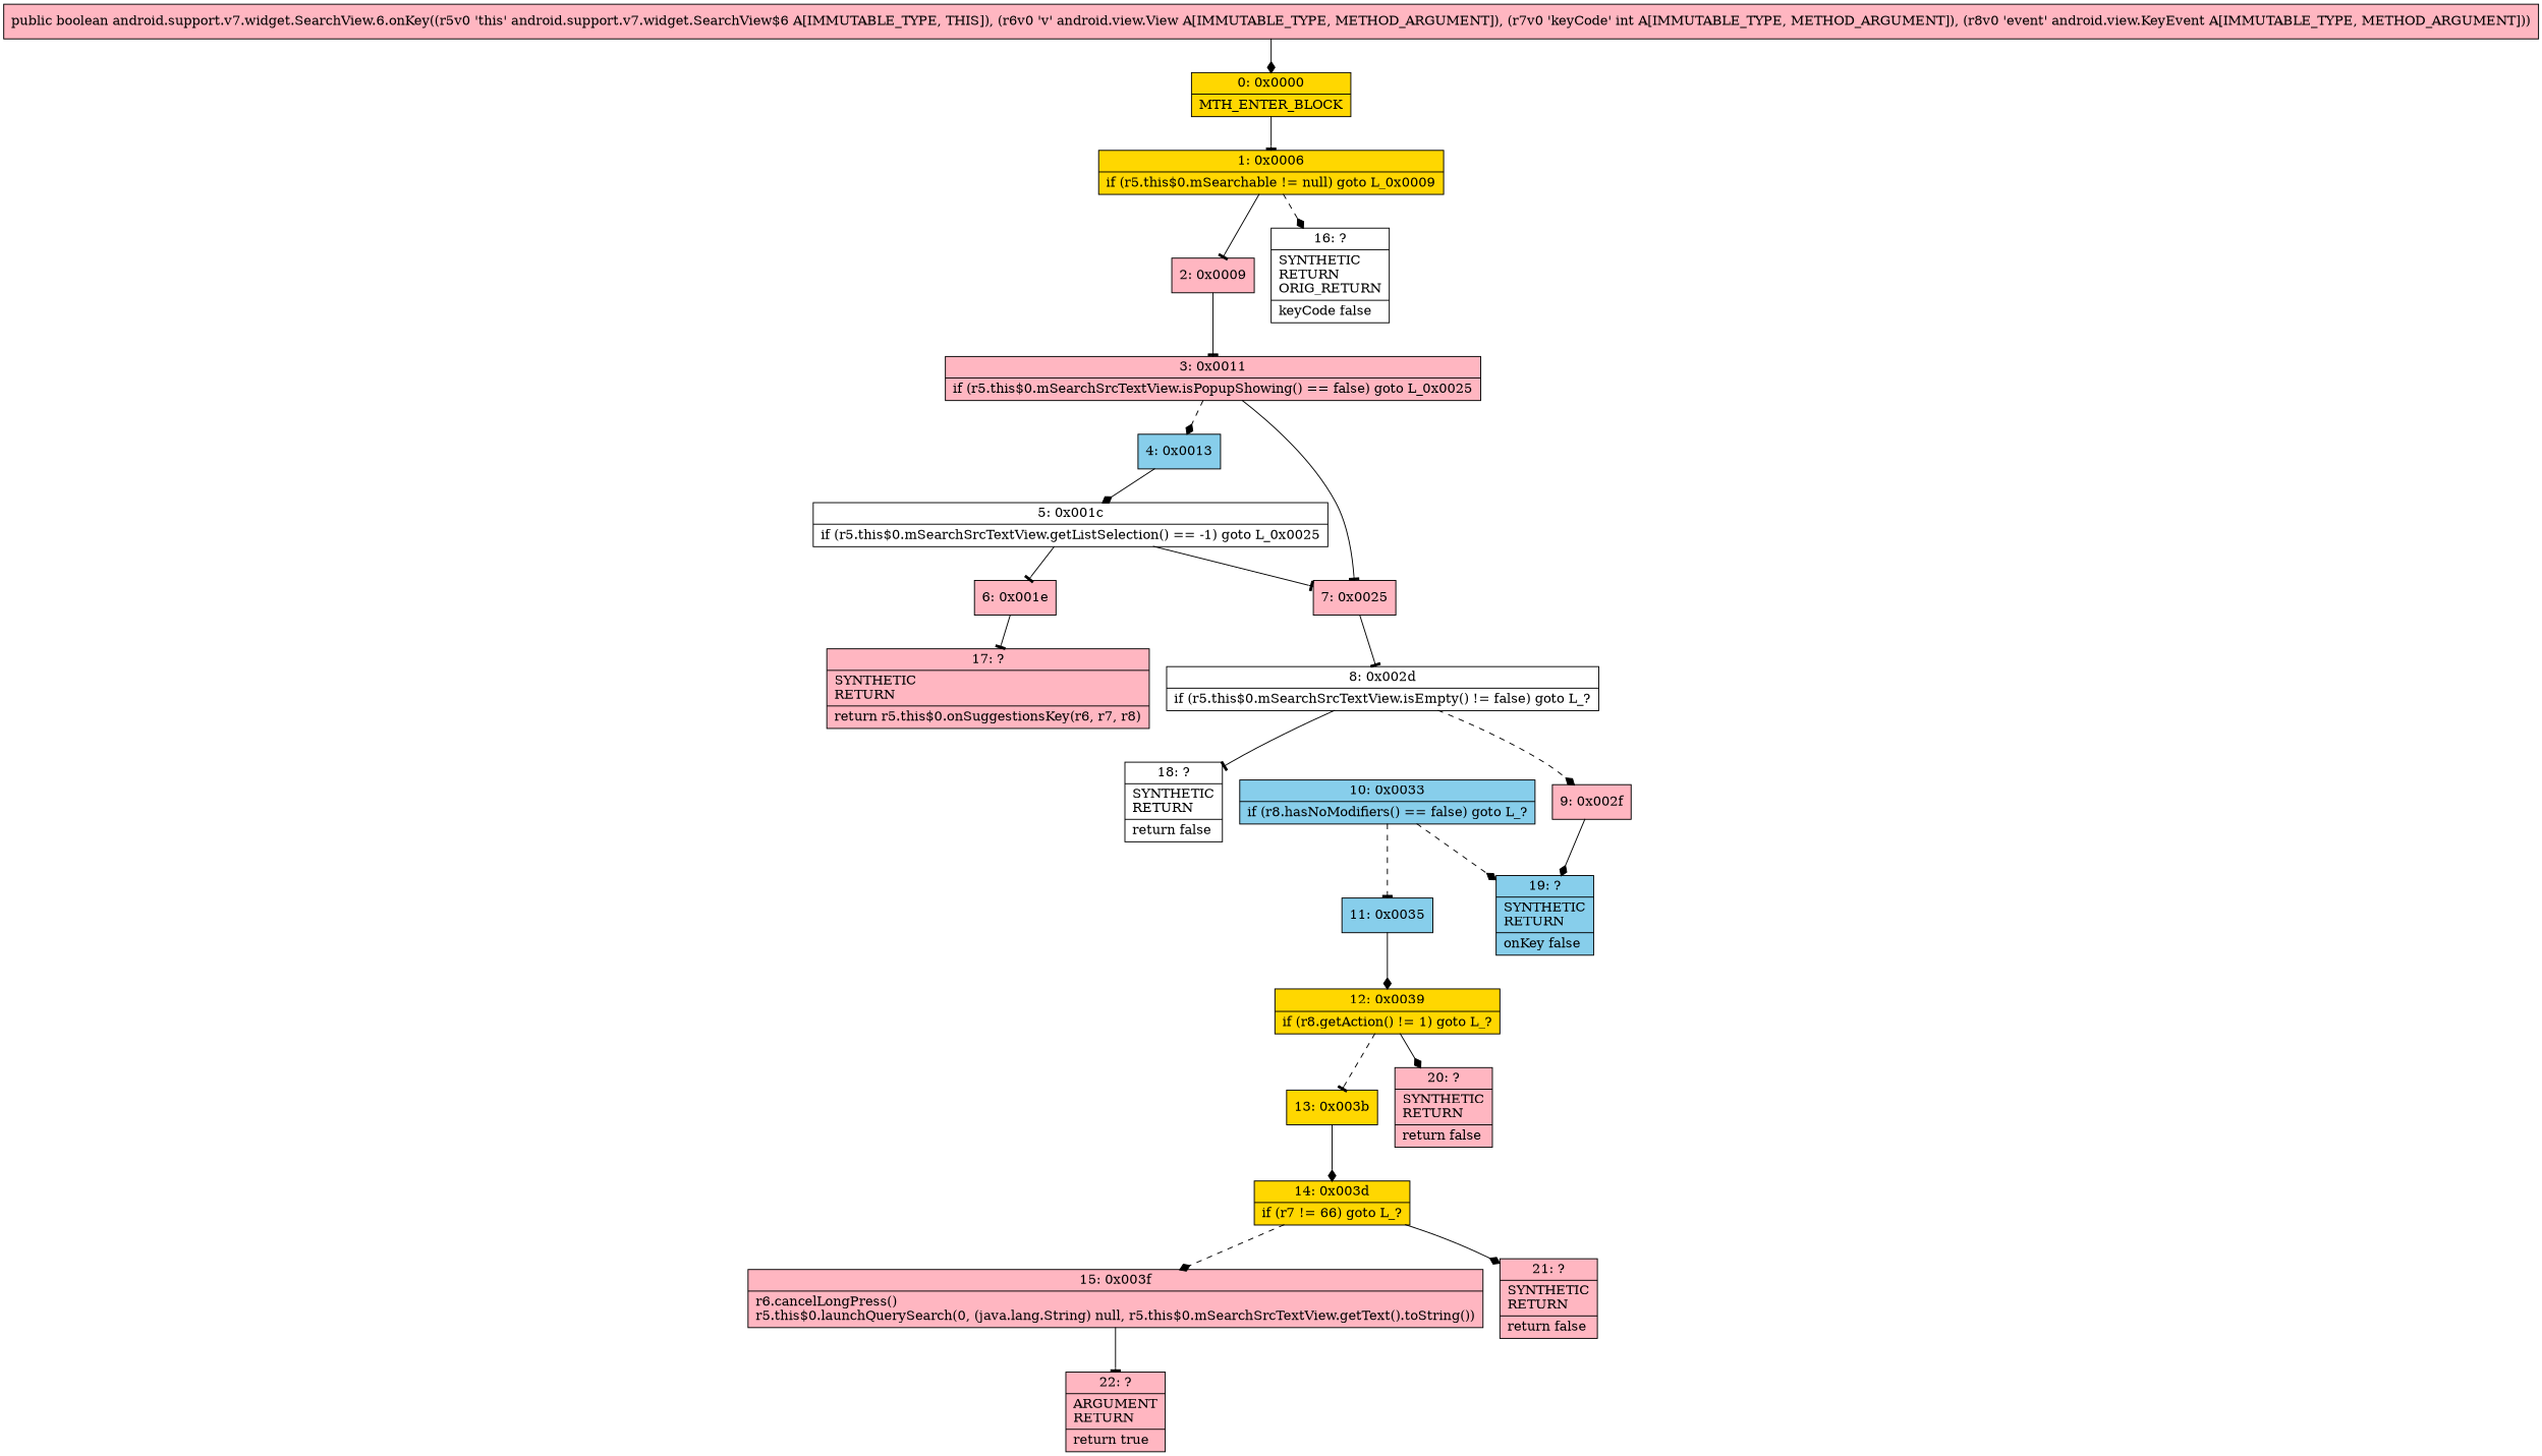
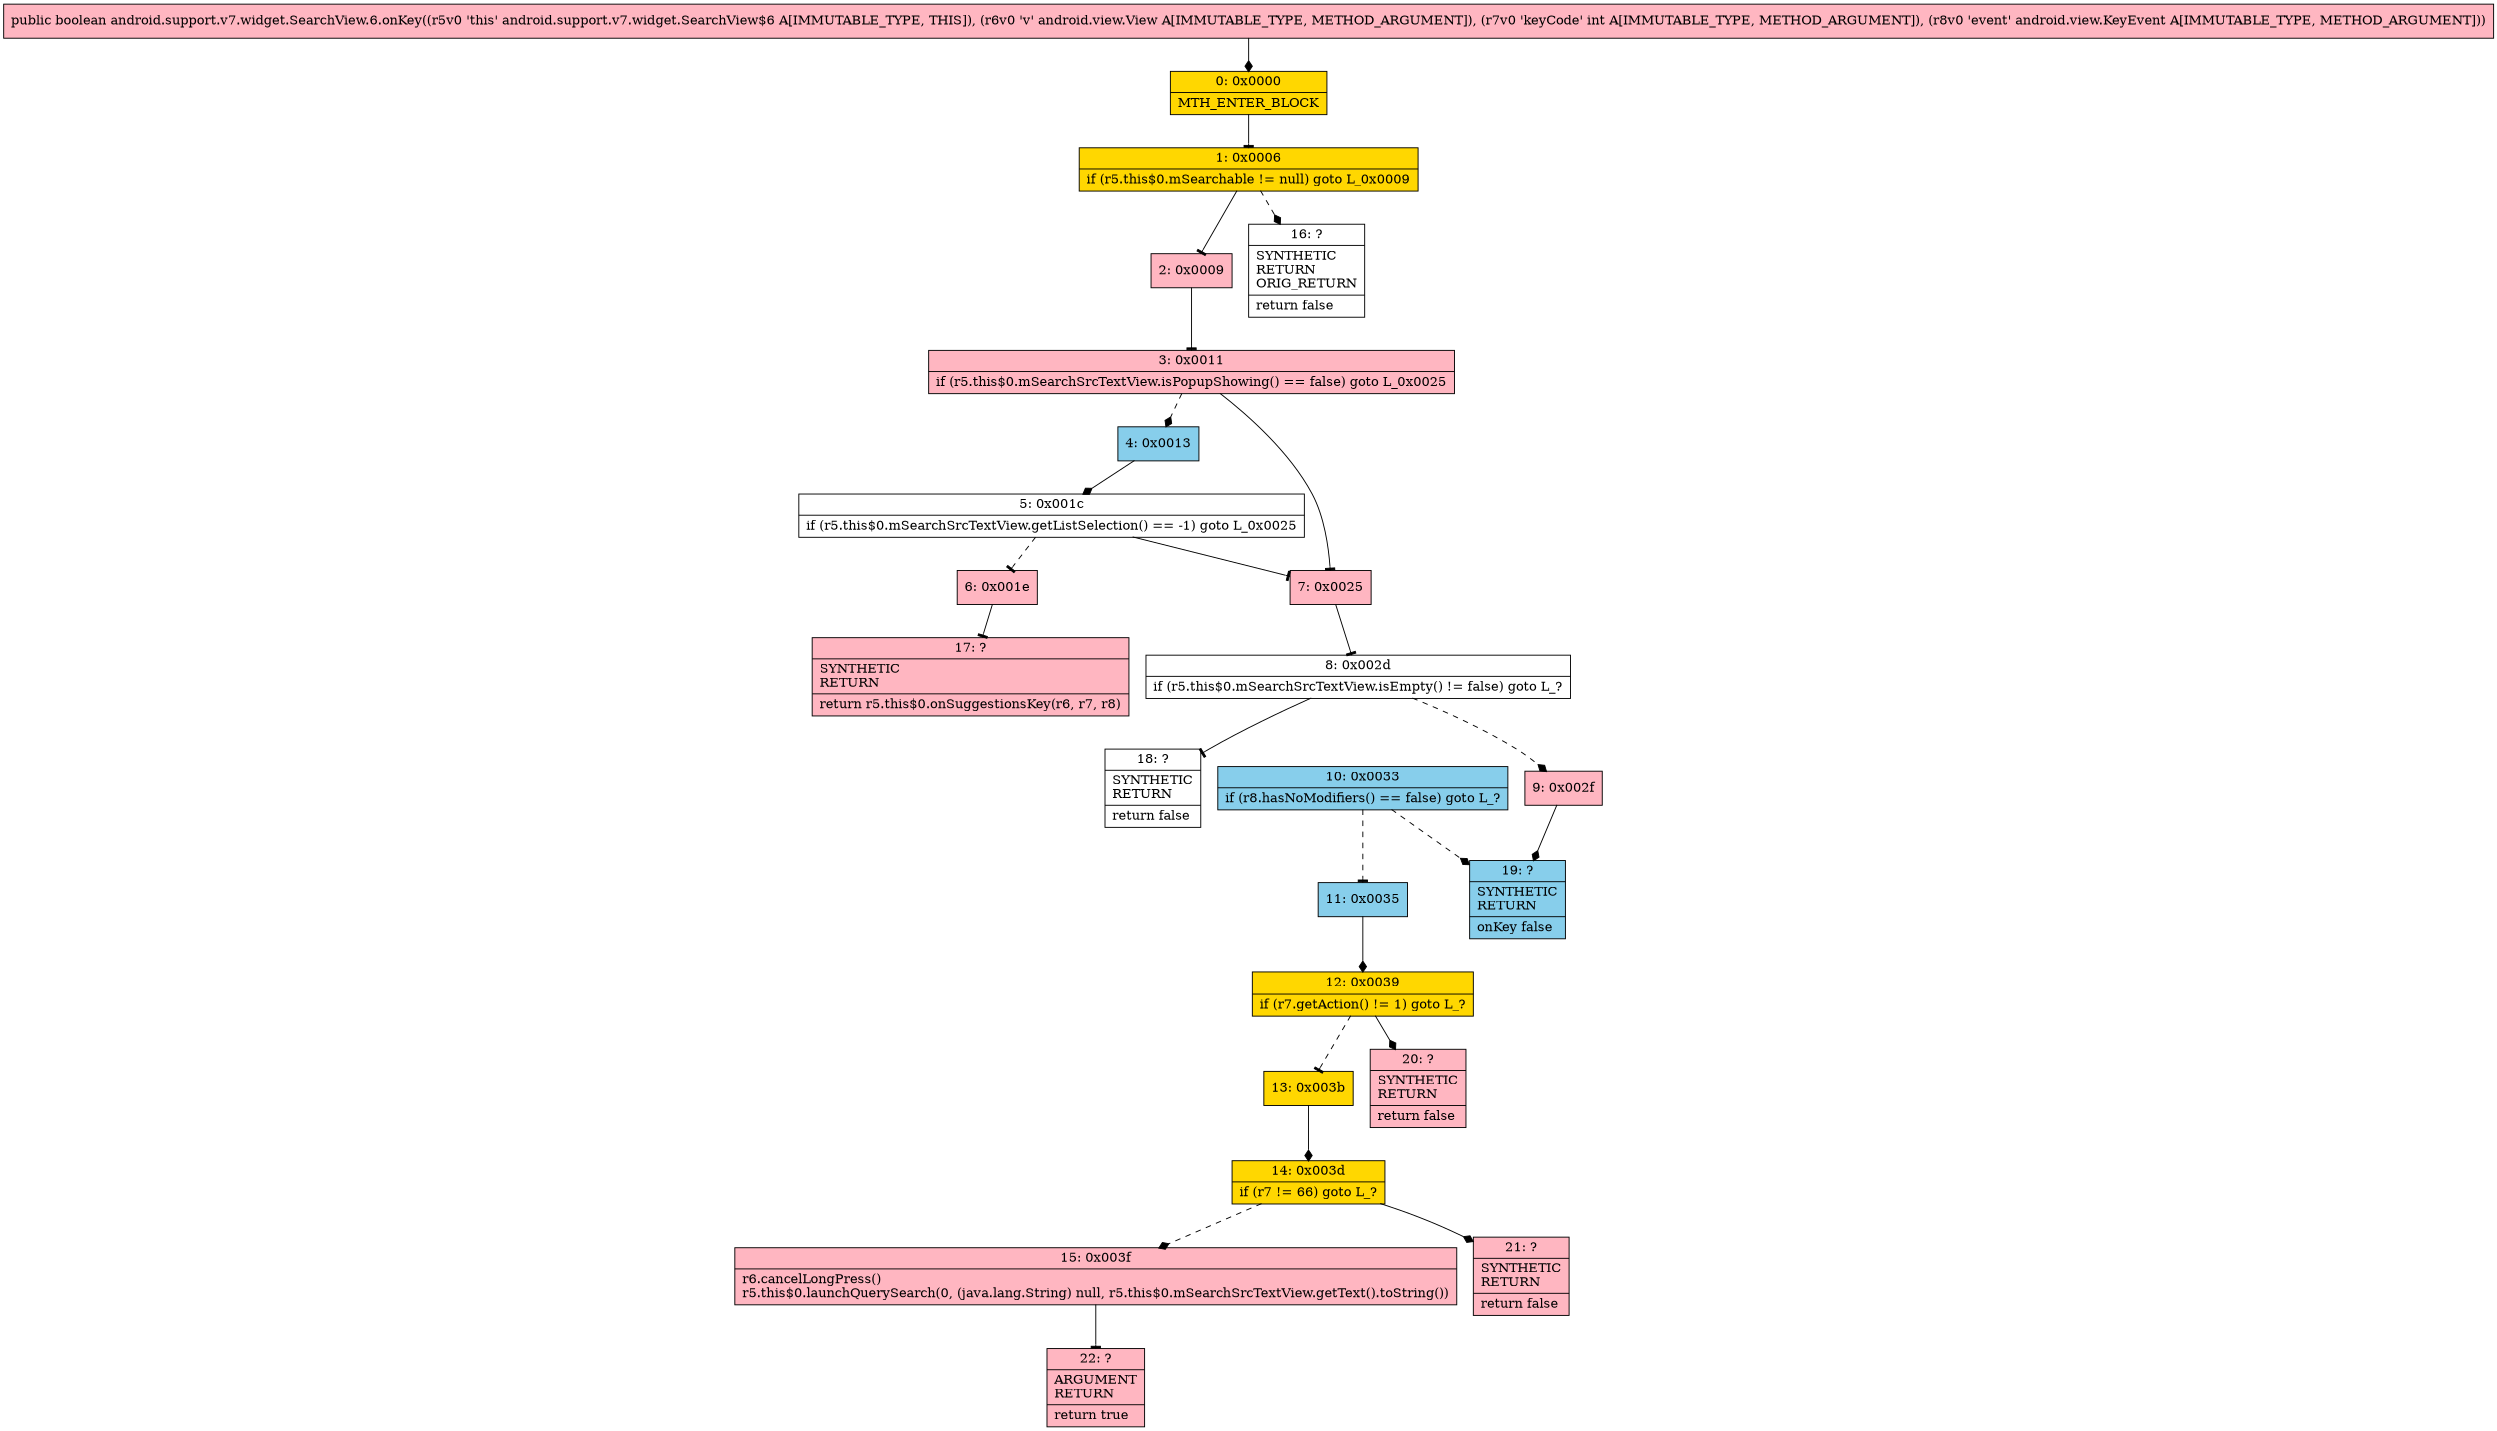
  digraph {
    node [fillcolor=lightpink shape=record style=filled]
    edge [arrowhead=tee]
    n1 [fillcolor=gold label="{0\:\ 0x0000|MTH_ENTER_BLOCK\l}"]
    n2 [fillcolor=gold label="{1\:\ 0x0006|if (r5.this$0.mSearchable != null) goto L_0x0009\l}"]
    n3 [label="{2\:\ 0x0009}"]
-   n4 [fillcolor=white label="{16\:\ ?|SYNTHETIC\lRETURN\lORIG_RETURN\l|keyCode false\l}"]
+   n4 [fillcolor=white label="{16\:\ ?|SYNTHETIC\lRETURN\lORIG_RETURN\l|return false\l}"]
    n5 [label="{3\:\ 0x0011|if (r5.this$0.mSearchSrcTextView.isPopupShowing() == false) goto L_0x0025\l}"]
    n6 [fillcolor=skyblue label="{4\:\ 0x0013}"]
    n7 [label="{7\:\ 0x0025}"]
    n8 [fillcolor=white label="{5\:\ 0x001c|if (r5.this$0.mSearchSrcTextView.getListSelection() == \-1) goto L_0x0025\l}"]
    n9 [fillcolor=white label="{8\:\ 0x002d|if (r5.this$0.mSearchSrcTextView.isEmpty() != false) goto L_?\l}"]
    n10 [label="{6\:\ 0x001e}"]
    n11 [label="{17\:\ ?|SYNTHETIC\lRETURN\l|return r5.this$0.onSuggestionsKey(r6, r7, r8)\l}"]
    n12 [label="{9\:\ 0x002f}"]
    n13 [fillcolor=white label="{18\:\ ?|SYNTHETIC\lRETURN\l|return false\l}"]
    n14 [fillcolor=skyblue label="{19\:\ ?|SYNTHETIC\lRETURN\l|onKey false\l}"]
    n15 [fillcolor=skyblue label="{10\:\ 0x0033|if (r8.hasNoModifiers() == false) goto L_?\l}"]
    n16 [fillcolor=skyblue label="{11\:\ 0x0035}"]
-   n17 [fillcolor=gold label="{12\:\ 0x0039|if (r8.getAction() != 1) goto L_?\l}"]
+   n17 [fillcolor=gold label="{12\:\ 0x0039|if (r7.getAction() != 1) goto L_?\l}"]
    n18 [fillcolor=gold label="{13\:\ 0x003b}"]
    n19 [label="{20\:\ ?|SYNTHETIC\lRETURN\l|return false\l}"]
    n20 [fillcolor=gold label="{14\:\ 0x003d|if (r7 != 66) goto L_?\l}"]
    n21 [label="{15\:\ 0x003f|r6.cancelLongPress()\lr5.this$0.launchQuerySearch(0, (java.lang.String) null, r5.this$0.mSearchSrcTextView.getText().toString())\l}"]
    n22 [label="{21\:\ ?|SYNTHETIC\lRETURN\l|return false\l}"]
    n23 [label="{22\:\ ?|ARGUMENT\lRETURN\l|return true\l}"]
    n24 [label="{public boolean android.support.v7.widget.SearchView.6.onKey((r5v0 'this' android.support.v7.widget.SearchView$6 A[IMMUTABLE_TYPE, THIS]), (r6v0 'v' android.view.View A[IMMUTABLE_TYPE, METHOD_ARGUMENT]), (r7v0 'keyCode' int A[IMMUTABLE_TYPE, METHOD_ARGUMENT]), (r8v0 'event' android.view.KeyEvent A[IMMUTABLE_TYPE, METHOD_ARGUMENT])) }"]
    n1 -> n2
    n2 -> n3
    n2 -> n4 [arrowhead=diamond style=dashed]
    n3 -> n5
    n5 -> n6 [arrowhead=diamond style=dashed]
    n5 -> n7
    n6 -> n8 [arrowhead=diamond]
    n7 -> n9
    n8 -> n7
-   n8 -> n10 [style=solid]
+   n8 -> n10 [style=dashed]
    n9 -> n12 [arrowhead=diamond style=dashed]
    n9 -> n13
    n10 -> n11
    n12 -> n14 [arrowhead=diamond]
    n15 -> n14 [arrowhead=diamond style=dashed]
    n15 -> n16 [style=dashed]
    n16 -> n17 [arrowhead=diamond]
    n17 -> n18 [style=dashed]
    n17 -> n19 [arrowhead=diamond]
    n18 -> n20 [arrowhead=diamond]
    n20 -> n21 [arrowhead=diamond style=dashed]
    n20 -> n22 [arrowhead=diamond]
    n21 -> n23
    n24 -> n1 [arrowhead=diamond]
  }
